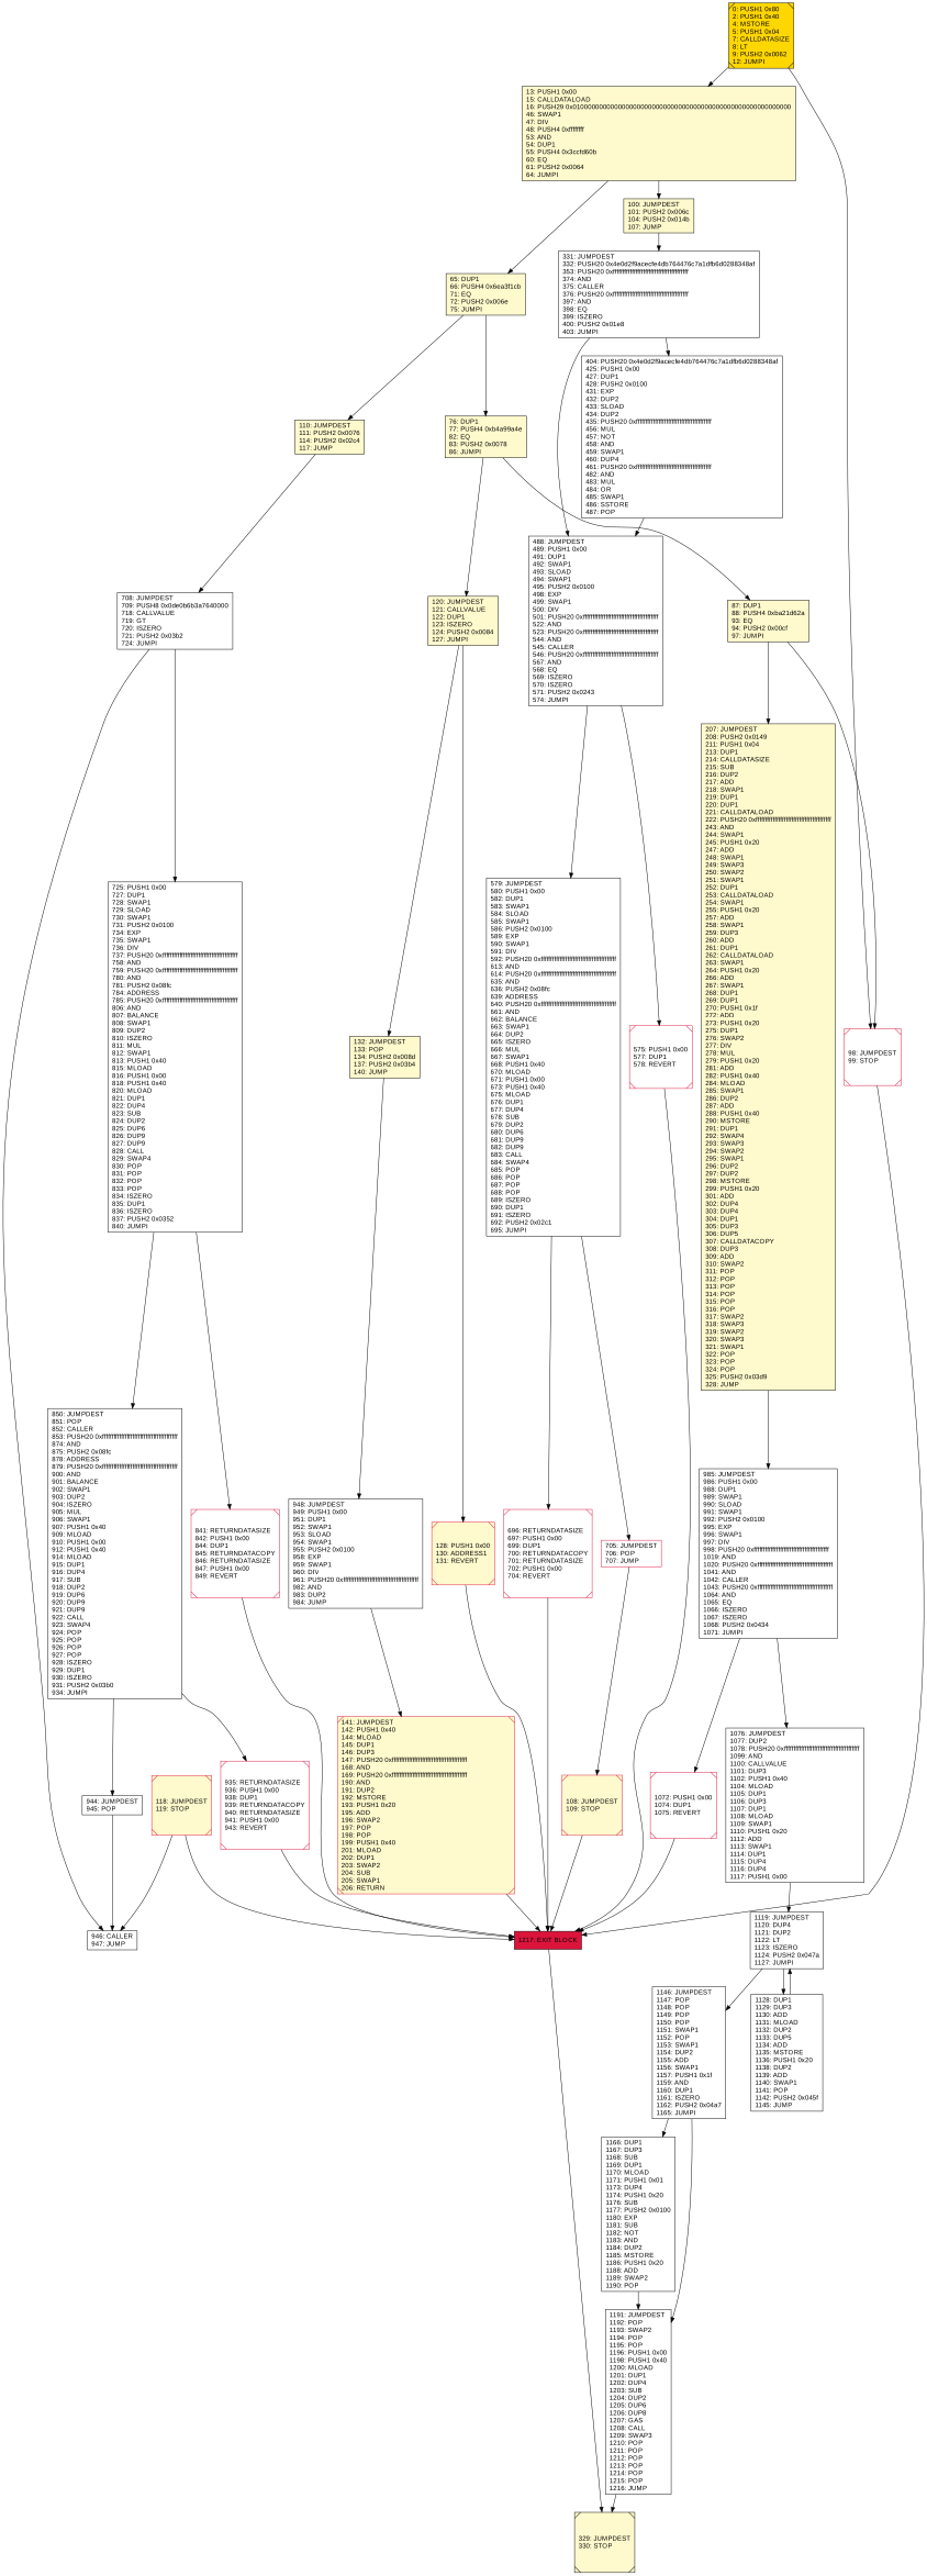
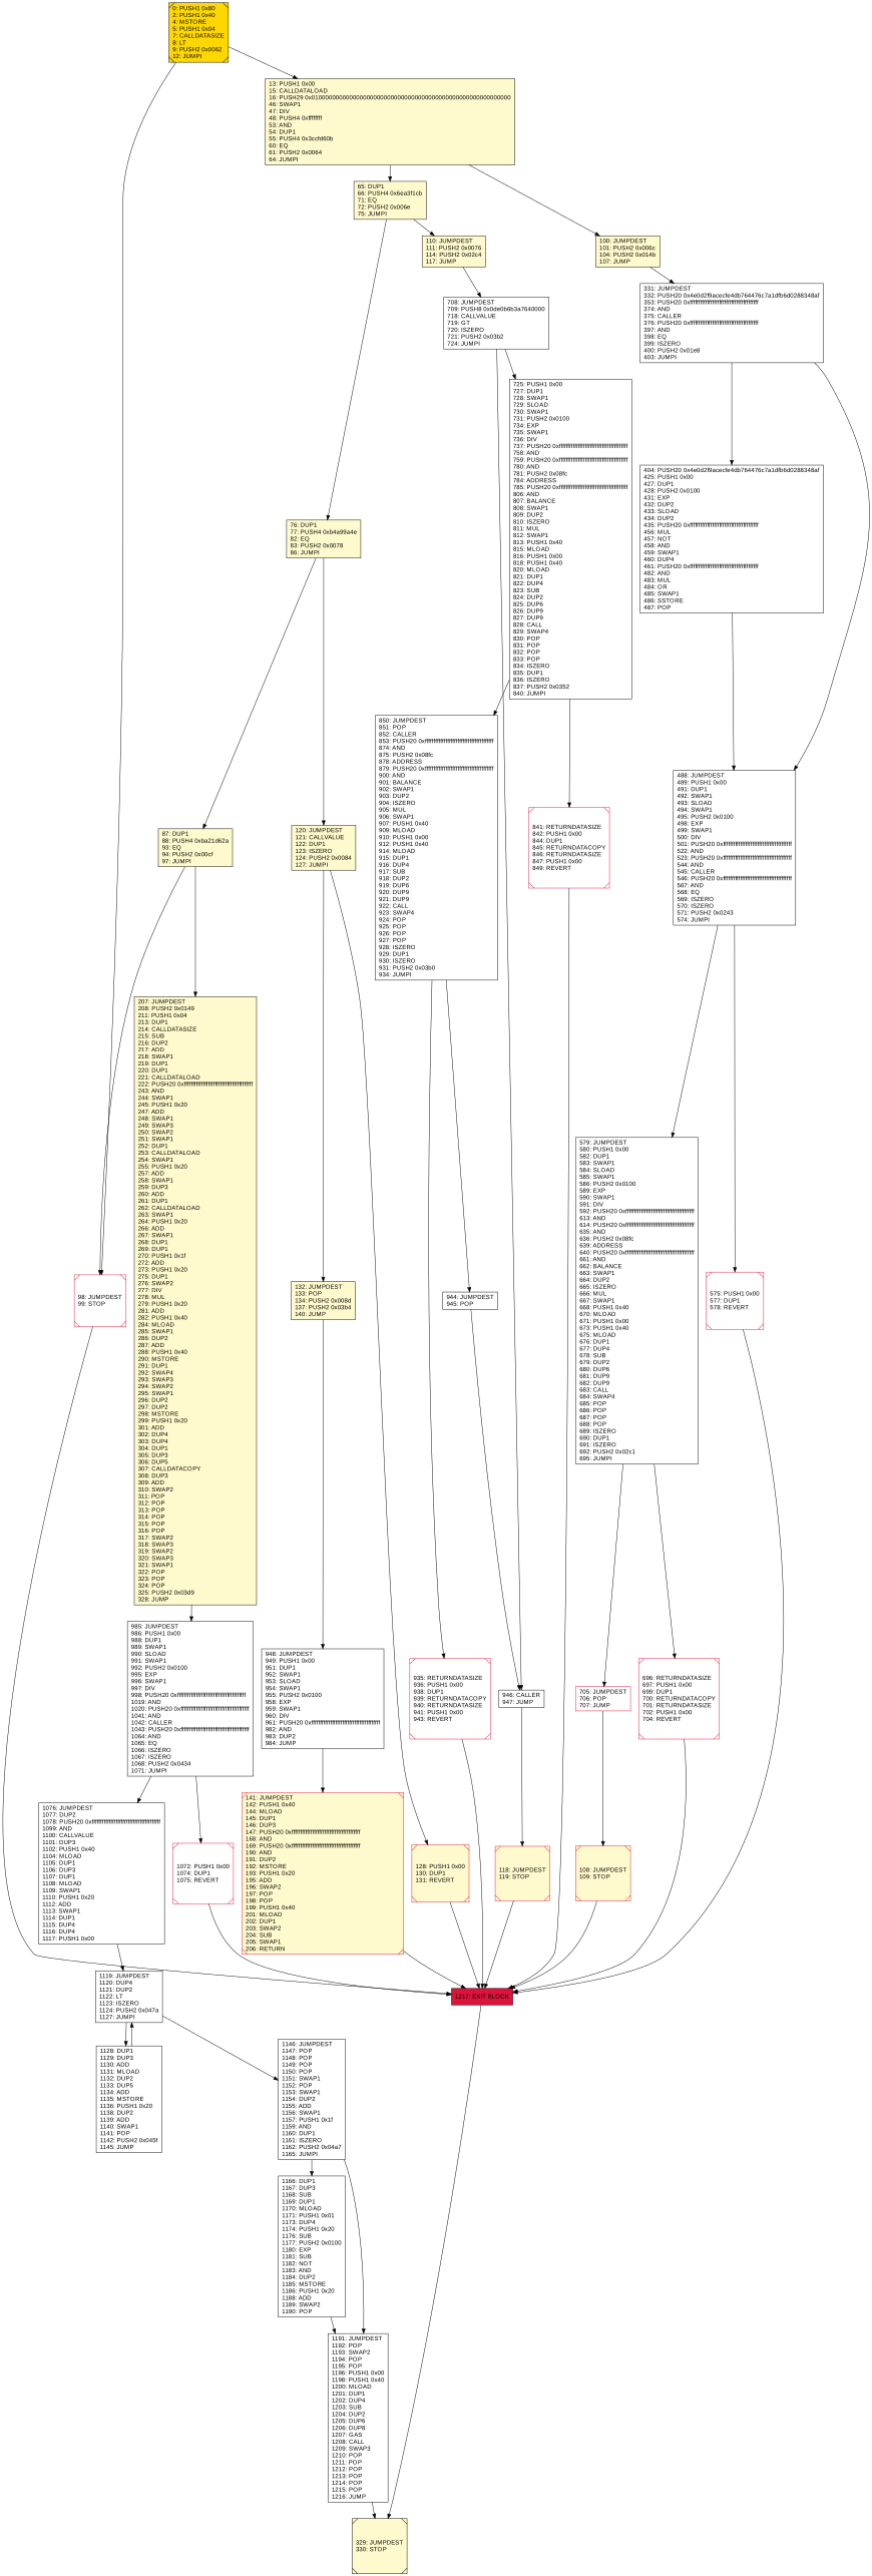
  digraph {
    rankdir=UD
    node [color=black fillcolor=white fontcolor=black fontname=arial shape=box style=filled]
    n1 [label="488: JUMPDEST\l489: PUSH1 0x00\l491: DUP1\l492: SWAP1\l493: SLOAD\l494: SWAP1\l495: PUSH2 0x0100\l498: EXP\l499: SWAP1\l500: DIV\l501: PUSH20 0xffffffffffffffffffffffffffffffffffffffff\l522: AND\l523: PUSH20 0xffffffffffffffffffffffffffffffffffffffff\l544: AND\l545: CALLER\l546: PUSH20 0xffffffffffffffffffffffffffffffffffffffff\l567: AND\l568: EQ\l569: ISZERO\l570: ISZERO\l571: PUSH2 0x0243\l574: JUMPI\l"]
    n2 [label="579: JUMPDEST\l580: PUSH1 0x00\l582: DUP1\l583: SWAP1\l584: SLOAD\l585: SWAP1\l586: PUSH2 0x0100\l589: EXP\l590: SWAP1\l591: DIV\l592: PUSH20 0xffffffffffffffffffffffffffffffffffffffff\l613: AND\l614: PUSH20 0xffffffffffffffffffffffffffffffffffffffff\l635: AND\l636: PUSH2 0x08fc\l639: ADDRESS\l640: PUSH20 0xffffffffffffffffffffffffffffffffffffffff\l661: AND\l662: BALANCE\l663: SWAP1\l664: DUP2\l665: ISZERO\l666: MUL\l667: SWAP1\l668: PUSH1 0x40\l670: MLOAD\l671: PUSH1 0x00\l673: PUSH1 0x40\l675: MLOAD\l676: DUP1\l677: DUP4\l678: SUB\l679: DUP2\l680: DUP6\l681: DUP9\l682: DUP9\l683: CALL\l684: SWAP4\l685: POP\l686: POP\l687: POP\l688: POP\l689: ISZERO\l690: DUP1\l691: ISZERO\l692: PUSH2 0x02c1\l695: JUMPI\l"]
    n3 [color=crimson label="575: PUSH1 0x00\l577: DUP1\l578: REVERT\l" shape=Msquare]
    n4 [color=crimson label="696: RETURNDATASIZE\l697: PUSH1 0x00\l699: DUP1\l700: RETURNDATACOPY\l701: RETURNDATASIZE\l702: PUSH1 0x00\l704: REVERT\l" shape=Msquare]
    n5 [color=crimson label="705: JUMPDEST\l706: POP\l707: JUMP\l"]
    n6 [fillcolor=crimson label="1217: EXIT BLOCK\l"]
    n7 [label="850: JUMPDEST\l851: POP\l852: CALLER\l853: PUSH20 0xffffffffffffffffffffffffffffffffffffffff\l874: AND\l875: PUSH2 0x08fc\l878: ADDRESS\l879: PUSH20 0xffffffffffffffffffffffffffffffffffffffff\l900: AND\l901: BALANCE\l902: SWAP1\l903: DUP2\l904: ISZERO\l905: MUL\l906: SWAP1\l907: PUSH1 0x40\l909: MLOAD\l910: PUSH1 0x00\l912: PUSH1 0x40\l914: MLOAD\l915: DUP1\l916: DUP4\l917: SUB\l918: DUP2\l919: DUP6\l920: DUP9\l921: DUP9\l922: CALL\l923: SWAP4\l924: POP\l925: POP\l926: POP\l927: POP\l928: ISZERO\l929: DUP1\l930: ISZERO\l931: PUSH2 0x03b0\l934: JUMPI\l"]
    n8 [label="944: JUMPDEST\l945: POP\l"]
    n9 [color=crimson label="935: RETURNDATASIZE\l936: PUSH1 0x00\l938: DUP1\l939: RETURNDATACOPY\l940: RETURNDATASIZE\l941: PUSH1 0x00\l943: REVERT\l" shape=Msquare]
    n10 [label="946: CALLER\l947: JUMP\l"]
    n11 [label="1076: JUMPDEST\l1077: DUP2\l1078: PUSH20 0xffffffffffffffffffffffffffffffffffffffff\l1099: AND\l1100: CALLVALUE\l1101: DUP3\l1102: PUSH1 0x40\l1104: MLOAD\l1105: DUP1\l1106: DUP3\l1107: DUP1\l1108: MLOAD\l1109: SWAP1\l1110: PUSH1 0x20\l1112: ADD\l1113: SWAP1\l1114: DUP1\l1115: DUP4\l1116: DUP4\l1117: PUSH1 0x00\l"]
    n12 [label="1119: JUMPDEST\l1120: DUP4\l1121: DUP2\l1122: LT\l1123: ISZERO\l1124: PUSH2 0x047a\l1127: JUMPI\l"]
    n13 [label="1146: JUMPDEST\l1147: POP\l1148: POP\l1149: POP\l1150: POP\l1151: SWAP1\l1152: POP\l1153: SWAP1\l1154: DUP2\l1155: ADD\l1156: SWAP1\l1157: PUSH1 0x1f\l1159: AND\l1160: DUP1\l1161: ISZERO\l1162: PUSH2 0x04a7\l1165: JUMPI\l"]
    n14 [label="1128: DUP1\l1129: DUP3\l1130: ADD\l1131: MLOAD\l1132: DUP2\l1133: DUP5\l1134: ADD\l1135: MSTORE\l1136: PUSH1 0x20\l1138: DUP2\l1139: ADD\l1140: SWAP1\l1141: POP\l1142: PUSH2 0x045f\l1145: JUMP\l"]
    n15 [fillcolor=lemonchiffon label="329: JUMPDEST\l330: STOP\l" shape=Msquare]
    n16 [color=crimson fillcolor=lemonchiffon label="118: JUMPDEST\l119: STOP\l" shape=Msquare]
    n17 [label="948: JUMPDEST\l949: PUSH1 0x00\l951: DUP1\l952: SWAP1\l953: SLOAD\l954: SWAP1\l955: PUSH2 0x0100\l958: EXP\l959: SWAP1\l960: DIV\l961: PUSH20 0xffffffffffffffffffffffffffffffffffffffff\l982: AND\l983: DUP2\l984: JUMP\l"]
    n18 [color=crimson fillcolor=lemonchiffon label="141: JUMPDEST\l142: PUSH1 0x40\l144: MLOAD\l145: DUP1\l146: DUP3\l147: PUSH20 0xffffffffffffffffffffffffffffffffffffffff\l168: AND\l169: PUSH20 0xffffffffffffffffffffffffffffffffffffffff\l190: AND\l191: DUP2\l192: MSTORE\l193: PUSH1 0x20\l195: ADD\l196: SWAP2\l197: POP\l198: POP\l199: PUSH1 0x40\l201: MLOAD\l202: DUP1\l203: SWAP2\l204: SUB\l205: SWAP1\l206: RETURN\l" shape=Msquare]
    n19 [fillcolor=lemonchiffon label="110: JUMPDEST\l111: PUSH2 0x0076\l114: PUSH2 0x02c4\l117: JUMP\l"]
    n20 [label="708: JUMPDEST\l709: PUSH8 0x0de0b6b3a7640000\l718: CALLVALUE\l719: GT\l720: ISZERO\l721: PUSH2 0x03b2\l724: JUMPI\l"]
    n21 [label="725: PUSH1 0x00\l727: DUP1\l728: SWAP1\l729: SLOAD\l730: SWAP1\l731: PUSH2 0x0100\l734: EXP\l735: SWAP1\l736: DIV\l737: PUSH20 0xffffffffffffffffffffffffffffffffffffffff\l758: AND\l759: PUSH20 0xffffffffffffffffffffffffffffffffffffffff\l780: AND\l781: PUSH2 0x08fc\l784: ADDRESS\l785: PUSH20 0xffffffffffffffffffffffffffffffffffffffff\l806: AND\l807: BALANCE\l808: SWAP1\l809: DUP2\l810: ISZERO\l811: MUL\l812: SWAP1\l813: PUSH1 0x40\l815: MLOAD\l816: PUSH1 0x00\l818: PUSH1 0x40\l820: MLOAD\l821: DUP1\l822: DUP4\l823: SUB\l824: DUP2\l825: DUP6\l826: DUP9\l827: DUP9\l828: CALL\l829: SWAP4\l830: POP\l831: POP\l832: POP\l833: POP\l834: ISZERO\l835: DUP1\l836: ISZERO\l837: PUSH2 0x0352\l840: JUMPI\l"]
    n22 [label="1166: DUP1\l1167: DUP3\l1168: SUB\l1169: DUP1\l1170: MLOAD\l1171: PUSH1 0x01\l1173: DUP4\l1174: PUSH1 0x20\l1176: SUB\l1177: PUSH2 0x0100\l1180: EXP\l1181: SUB\l1182: NOT\l1183: AND\l1184: DUP2\l1185: MSTORE\l1186: PUSH1 0x20\l1188: ADD\l1189: SWAP2\l1190: POP\l"]
    n23 [label="1191: JUMPDEST\l1192: POP\l1193: SWAP2\l1194: POP\l1195: POP\l1196: PUSH1 0x00\l1198: PUSH1 0x40\l1200: MLOAD\l1201: DUP1\l1202: DUP4\l1203: SUB\l1204: DUP2\l1205: DUP6\l1206: DUP8\l1207: GAS\l1208: CALL\l1209: SWAP3\l1210: POP\l1211: POP\l1212: POP\l1213: POP\l1214: POP\l1215: POP\l1216: JUMP\l"]
    n24 [fillcolor=lemonchiffon label="65: DUP1\l66: PUSH4 0x6ea3f1cb\l71: EQ\l72: PUSH2 0x006e\l75: JUMPI\l"]
    n25 [fillcolor=lemonchiffon label="76: DUP1\l77: PUSH4 0xb4a99a4e\l82: EQ\l83: PUSH2 0x0078\l86: JUMPI\l"]
    n26 [fillcolor=lemonchiffon label="87: DUP1\l88: PUSH4 0xba21d62a\l93: EQ\l94: PUSH2 0x00cf\l97: JUMPI\l"]
    n27 [fillcolor=lemonchiffon label="120: JUMPDEST\l121: CALLVALUE\l122: DUP1\l123: ISZERO\l124: PUSH2 0x0084\l127: JUMPI\l"]
    n28 [label="404: PUSH20 0x4e0d2f9acecfe4db764476c7a1dfb6d0288348af\l425: PUSH1 0x00\l427: DUP1\l428: PUSH2 0x0100\l431: EXP\l432: DUP2\l433: SLOAD\l434: DUP2\l435: PUSH20 0xffffffffffffffffffffffffffffffffffffffff\l456: MUL\l457: NOT\l458: AND\l459: SWAP1\l460: DUP4\l461: PUSH20 0xffffffffffffffffffffffffffffffffffffffff\l482: AND\l483: MUL\l484: OR\l485: SWAP1\l486: SSTORE\l487: POP\l"]
    n29 [fillcolor=lemonchiffon label="207: JUMPDEST\l208: PUSH2 0x0149\l211: PUSH1 0x04\l213: DUP1\l214: CALLDATASIZE\l215: SUB\l216: DUP2\l217: ADD\l218: SWAP1\l219: DUP1\l220: DUP1\l221: CALLDATALOAD\l222: PUSH20 0xffffffffffffffffffffffffffffffffffffffff\l243: AND\l244: SWAP1\l245: PUSH1 0x20\l247: ADD\l248: SWAP1\l249: SWAP3\l250: SWAP2\l251: SWAP1\l252: DUP1\l253: CALLDATALOAD\l254: SWAP1\l255: PUSH1 0x20\l257: ADD\l258: SWAP1\l259: DUP3\l260: ADD\l261: DUP1\l262: CALLDATALOAD\l263: SWAP1\l264: PUSH1 0x20\l266: ADD\l267: SWAP1\l268: DUP1\l269: DUP1\l270: PUSH1 0x1f\l272: ADD\l273: PUSH1 0x20\l275: DUP1\l276: SWAP2\l277: DIV\l278: MUL\l279: PUSH1 0x20\l281: ADD\l282: PUSH1 0x40\l284: MLOAD\l285: SWAP1\l286: DUP2\l287: ADD\l288: PUSH1 0x40\l290: MSTORE\l291: DUP1\l292: SWAP4\l293: SWAP3\l294: SWAP2\l295: SWAP1\l296: DUP2\l297: DUP2\l298: MSTORE\l299: PUSH1 0x20\l301: ADD\l302: DUP4\l303: DUP4\l304: DUP1\l305: DUP3\l306: DUP5\l307: CALLDATACOPY\l308: DUP3\l309: ADD\l310: SWAP2\l311: POP\l312: POP\l313: POP\l314: POP\l315: POP\l316: POP\l317: SWAP2\l318: SWAP3\l319: SWAP2\l320: SWAP3\l321: SWAP1\l322: POP\l323: POP\l324: POP\l325: PUSH2 0x03d9\l328: JUMP\l"]
    n30 [label="985: JUMPDEST\l986: PUSH1 0x00\l988: DUP1\l989: SWAP1\l990: SLOAD\l991: SWAP1\l992: PUSH2 0x0100\l995: EXP\l996: SWAP1\l997: DIV\l998: PUSH20 0xffffffffffffffffffffffffffffffffffffffff\l1019: AND\l1020: PUSH20 0xffffffffffffffffffffffffffffffffffffffff\l1041: AND\l1042: CALLER\l1043: PUSH20 0xffffffffffffffffffffffffffffffffffffffff\l1064: AND\l1065: EQ\l1066: ISZERO\l1067: ISZERO\l1068: PUSH2 0x0434\l1071: JUMPI\l"]
    n31 [color=crimson label="1072: PUSH1 0x00\l1074: DUP1\l1075: REVERT\l" shape=Msquare]
    n32 [color=crimson fillcolor=lemonchiffon label="108: JUMPDEST\l109: STOP\l" shape=Msquare]
    n33 [color=crimson label="841: RETURNDATASIZE\l842: PUSH1 0x00\l844: DUP1\l845: RETURNDATACOPY\l846: RETURNDATASIZE\l847: PUSH1 0x00\l849: REVERT\l" shape=Msquare]
    n34 [color=crimson label="98: JUMPDEST\l99: STOP\l" shape=Msquare]
-   n35 [color=crimson fillcolor=lemonchiffon label="128: PUSH1 0x00\l130: ADDRESS1\l131: REVERT\l" shape=Msquare]
+   n35 [color=crimson fillcolor=lemonchiffon label="128: PUSH1 0x00\l130: DUP1\l131: REVERT\l" shape=Msquare]
    n36 [fillcolor=lemonchiffon label="132: JUMPDEST\l133: POP\l134: PUSH2 0x008d\l137: PUSH2 0x03b4\l140: JUMP\l"]
    n37 [fillcolor=lemonchiffon label="13: PUSH1 0x00\l15: CALLDATALOAD\l16: PUSH29 0x0100000000000000000000000000000000000000000000000000000000\l46: SWAP1\l47: DIV\l48: PUSH4 0xffffffff\l53: AND\l54: DUP1\l55: PUSH4 0x3ccfd60b\l60: EQ\l61: PUSH2 0x0064\l64: JUMPI\l"]
    n38 [fillcolor=lemonchiffon label="100: JUMPDEST\l101: PUSH2 0x006c\l104: PUSH2 0x014b\l107: JUMP\l"]
    n39 [label="331: JUMPDEST\l332: PUSH20 0x4e0d2f9acecfe4db764476c7a1dfb6d0288348af\l353: PUSH20 0xffffffffffffffffffffffffffffffffffffffff\l374: AND\l375: CALLER\l376: PUSH20 0xffffffffffffffffffffffffffffffffffffffff\l397: AND\l398: EQ\l399: ISZERO\l400: PUSH2 0x01e8\l403: JUMPI\l"]
    n40 [fillcolor=gold label="0: PUSH1 0x80\l2: PUSH1 0x40\l4: MSTORE\l5: PUSH1 0x04\l7: CALLDATASIZE\l8: LT\l9: PUSH2 0x0062\l12: JUMPI\l" shape=Msquare]
    n1 -> n2
    n1 -> n3
    n2 -> n4
    n2 -> n5
    n3 -> n6
    n4 -> n6
    n5 -> n32
    n6 -> n15
    n7 -> n8
    n7 -> n9
    n8 -> n10
    n9 -> n6
-   n16 -> n10
+   n10 -> n16
    n11 -> n12
    n12 -> n13
    n12 -> n14
    n13 -> n22
    n13 -> n23
    n14 -> n12
    n16 -> n6
    n17 -> n18
    n18 -> n6
    n19 -> n20
    n20 -> n10
    n20 -> n21
    n21 -> n7
    n21 -> n33
    n22 -> n23
    n23 -> n15
    n24 -> n19
    n24 -> n25
    n25 -> n26
    n25 -> n27
    n26 -> n29
    n26 -> n34
    n27 -> n35
    n27 -> n36
    n28 -> n1
    n29 -> n30
    n30 -> n11
    n30 -> n31
    n31 -> n6
    n32 -> n6
    n33 -> n6
    n34 -> n6
    n35 -> n6
    n36 -> n17
    n37 -> n24
    n37 -> n38
    n38 -> n39
    n39 -> n1
    n39 -> n28
    n40 -> n34
    n40 -> n37
  }
